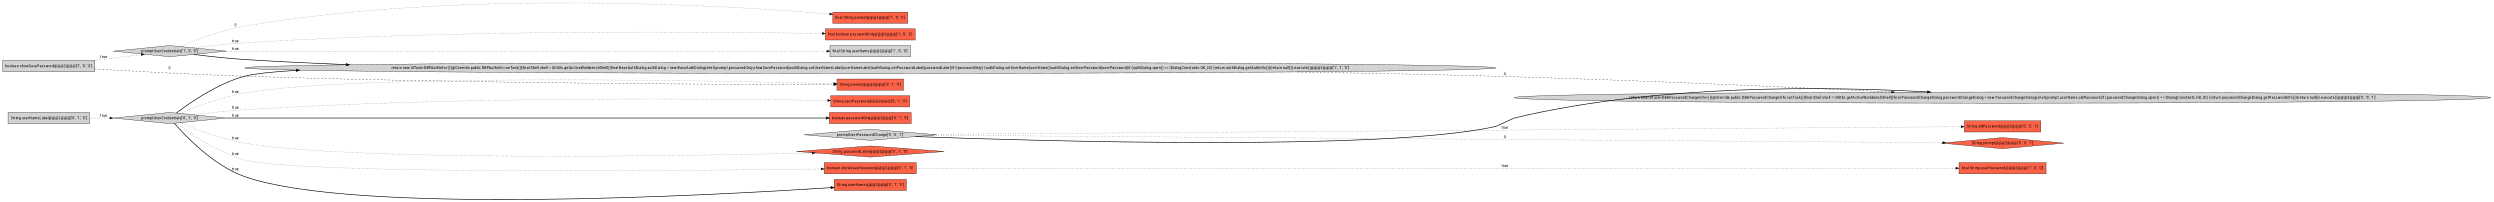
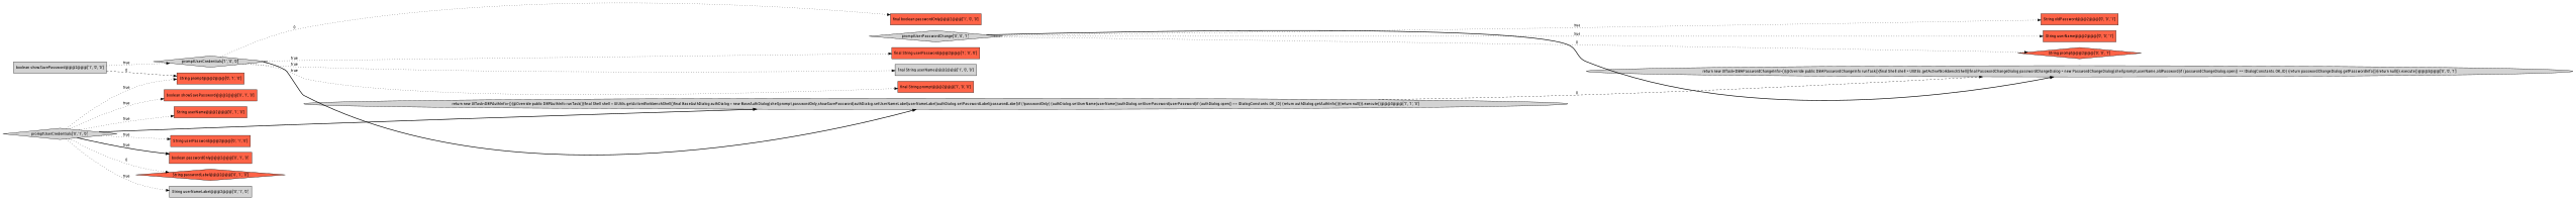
  digraph {
    fontname="Roboto Condensed"
    rankdir=LR
    node [fillcolor=tomato fontname="Roboto Condensed" shape=box style=filled]
    edge [fontname="Roboto Condensed" style=dotted]
    n1 [fillcolor=lightgray label="boolean showSavePassword@@@2@@@['1', '0', '0']"]
    n2 [label="String prompt@@@2@@@['0', '1', '0']"]
    n3 [fillcolor=lightgray label="promptUserCredentials['1', '0', '0']" shape=diamond]
    n4 [label="final String userPassword@@@2@@@['1', '0', '0']"]
    n5 [fillcolor=lightgray label="return new UITask<DBPAuthInfo>(){@Override public DBPAuthInfo runTask(){final Shell shell = UIUtils.getActiveWorkbenchShell()final BaseAuthDialog authDialog = new BaseAuthDialog(shell,prompt,passwordOnly,showSavePassword)authDialog.setUserNameLabel(userNameLabel)authDialog.setPasswordLabel(passwordLabel)if (!passwordOnly) {authDialog.setUserName(userName)}authDialog.setUserPassword(userPassword)if (authDialog.open() == IDialogConstants.OK_ID) {return authDialog.getAuthInfo()}{return null}}}.execute()@@@3@@@['1', '1', '0']" shape=ellipse]
    n6 [fillcolor=lightgray label="return new UITask<DBAPasswordChangeInfo>(){@Override public DBAPasswordChangeInfo runTask(){final Shell shell = UIUtils.getActiveWorkbenchShell()final PasswordChangeDialog passwordChangeDialog = new PasswordChangeDialog(shell,prompt,userName,oldPassword)if (passwordChangeDialog.open() == IDialogConstants.OK_ID) {return passwordChangeDialog.getPasswordInfo()}{return null}}}.execute()@@@3@@@['0', '0', '1']" shape=ellipse]
    n7 [fillcolor=lightgray label="final String userName@@@2@@@['1', '0', '0']"]
    n8 [label="final String prompt@@@2@@@['1', '0', '0']"]
    n9 [fillcolor=lightgray label="promptUserCredentials['0', '1', '0']" shape=diamond]
    n10 [label="String userPassword@@@2@@@['0', '1', '0']"]
    n11 [label="boolean passwordOnly@@@2@@@['0', '1', '0']"]
    n12 [label="String passwordLabel@@@2@@@['0', '1', '0']" shape=diamond]
    n13 [fillcolor=lightgray label="String userNameLabel@@@2@@@['0', '1', '0']"]
    n14 [label="boolean showSavePassword@@@2@@@['0', '1', '0']"]
    n15 [label="String userName@@@2@@@['0', '1', '0']"]
    n16 [fillcolor=lightgray label="promptUserPasswordChange['0', '0', '1']" shape=diamond]
+   n17 [label="String userName@@@2@@@['0', '0', '1']"]
    n18 [label="String prompt@@@2@@@['0', '0', '1']" shape=diamond]
    n19 [label="String oldPassword@@@2@@@['0', '0', '1']"]
    n20 [label="final boolean passwordOnly@@@2@@@['1', '0', '0']"]
    n1 -> n2 [label=0 style=dashed]
    n1 -> n3 [label=true]
-   n14 -> n4 [label=true]
+   n3 -> n4 [label=true]
    n3 -> n5 [style=bold]
    n3 -> n7 [label=true]
-   n3 -> n8 [label=0]
-   n3 -> n20 [label=true]
+   n3 -> n8 [label=true]
+   n3 -> n20 [label=0]
    n5 -> n6 [label=0 style=dashed]
    n9 -> n2 [label=true]
    n9 -> n5 [style=bold]
    n9 -> n10 [label=true]
    n9 -> n11 [label=true style=bold]
-   n9 -> n12 [label=true]
-   n13 -> n9 [label=true]
+   n9 -> n12 [label=0]
+   n9 -> n13 [label=true]
    n9 -> n14 [label=true]
-   n9 -> n15 [label=true style=bold]
+   n9 -> n15 [label=true]
    n16 -> n6 [style=bold]
+   n16 -> n17 [label=true]
    n16 -> n18 [label=0]
    n16 -> n19 [label=true]
  }
